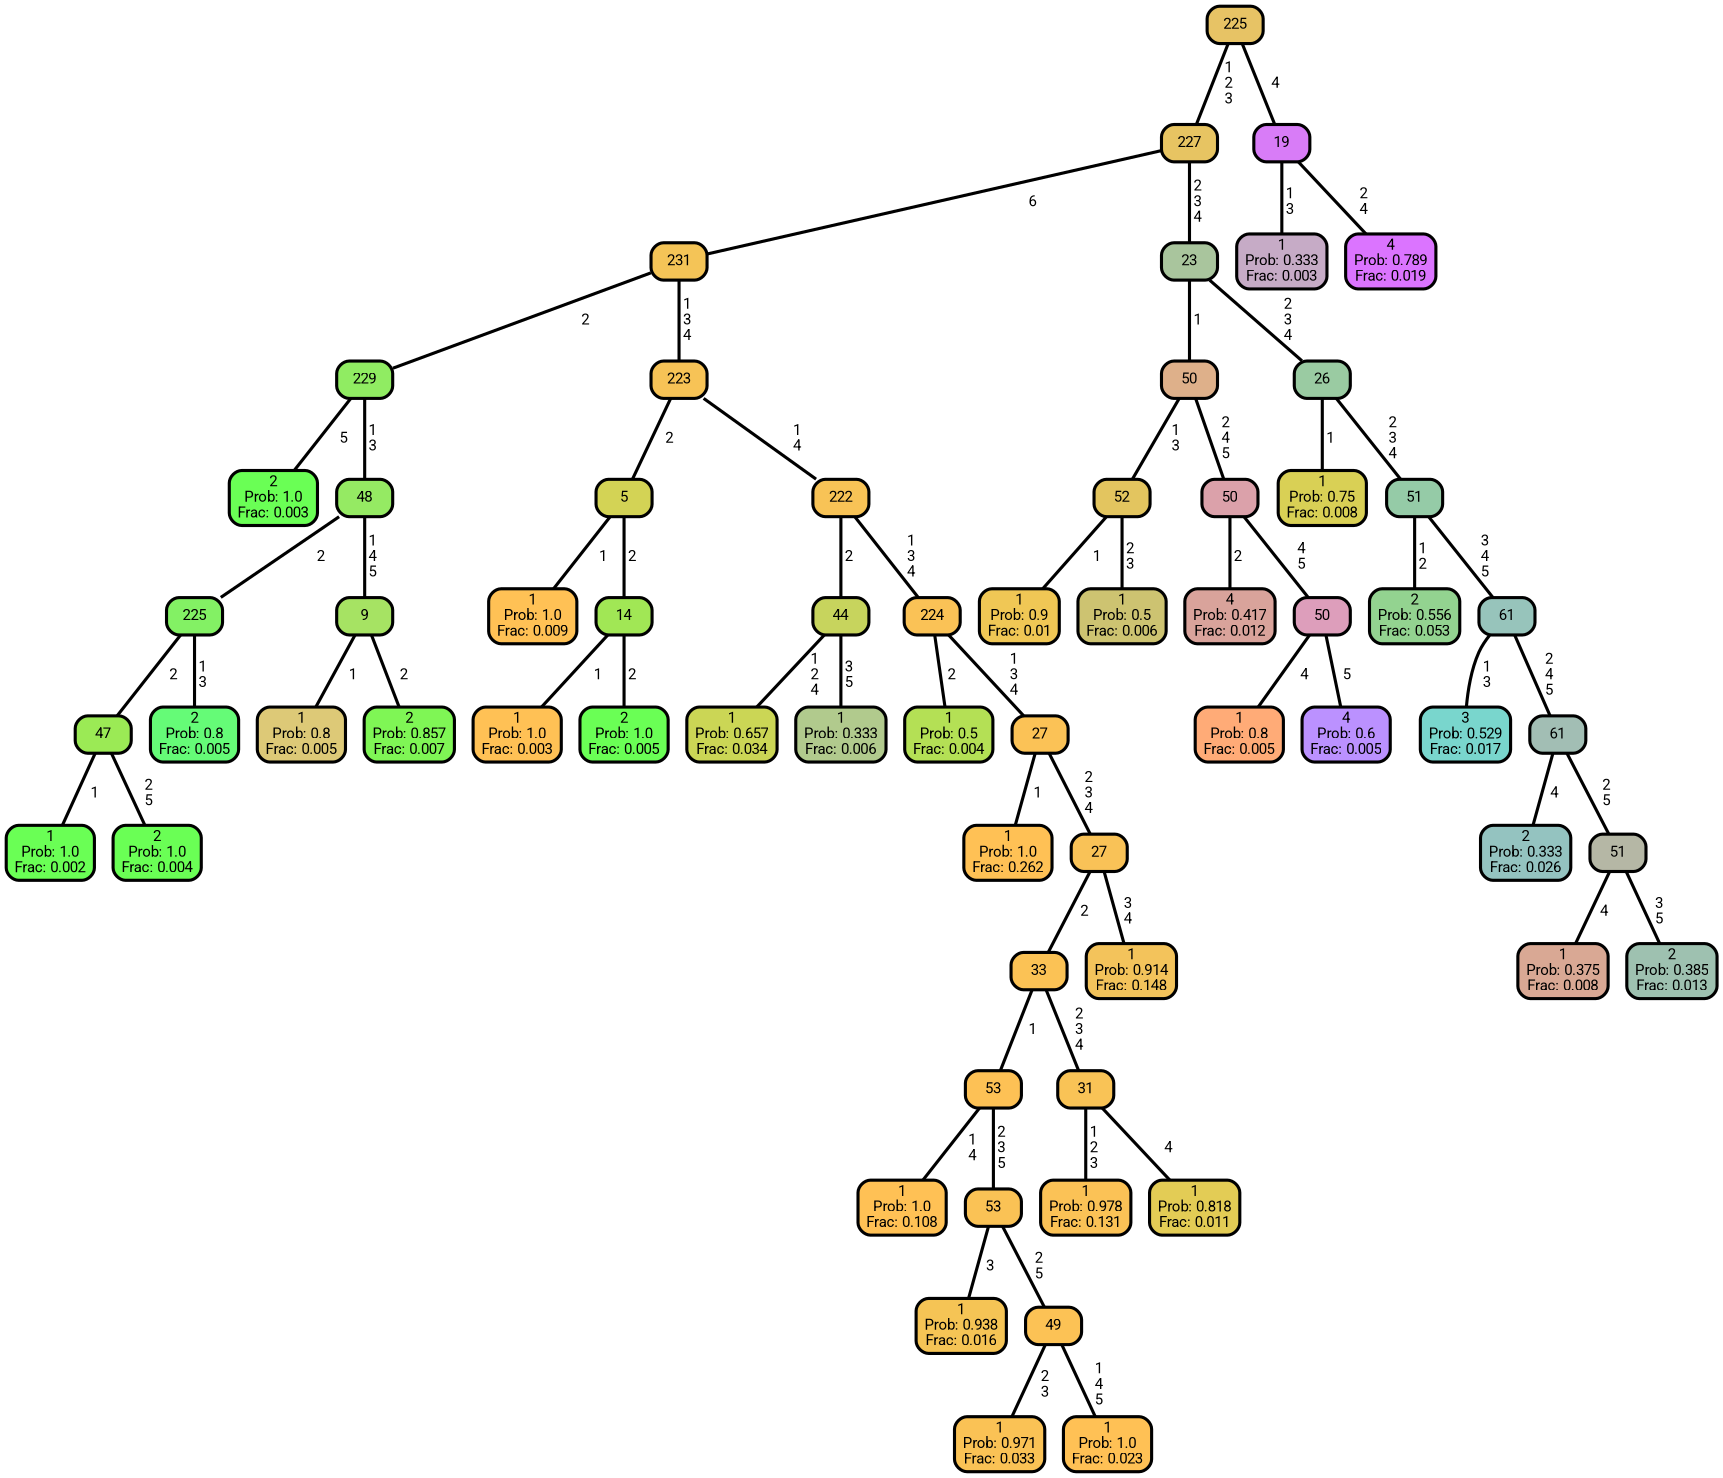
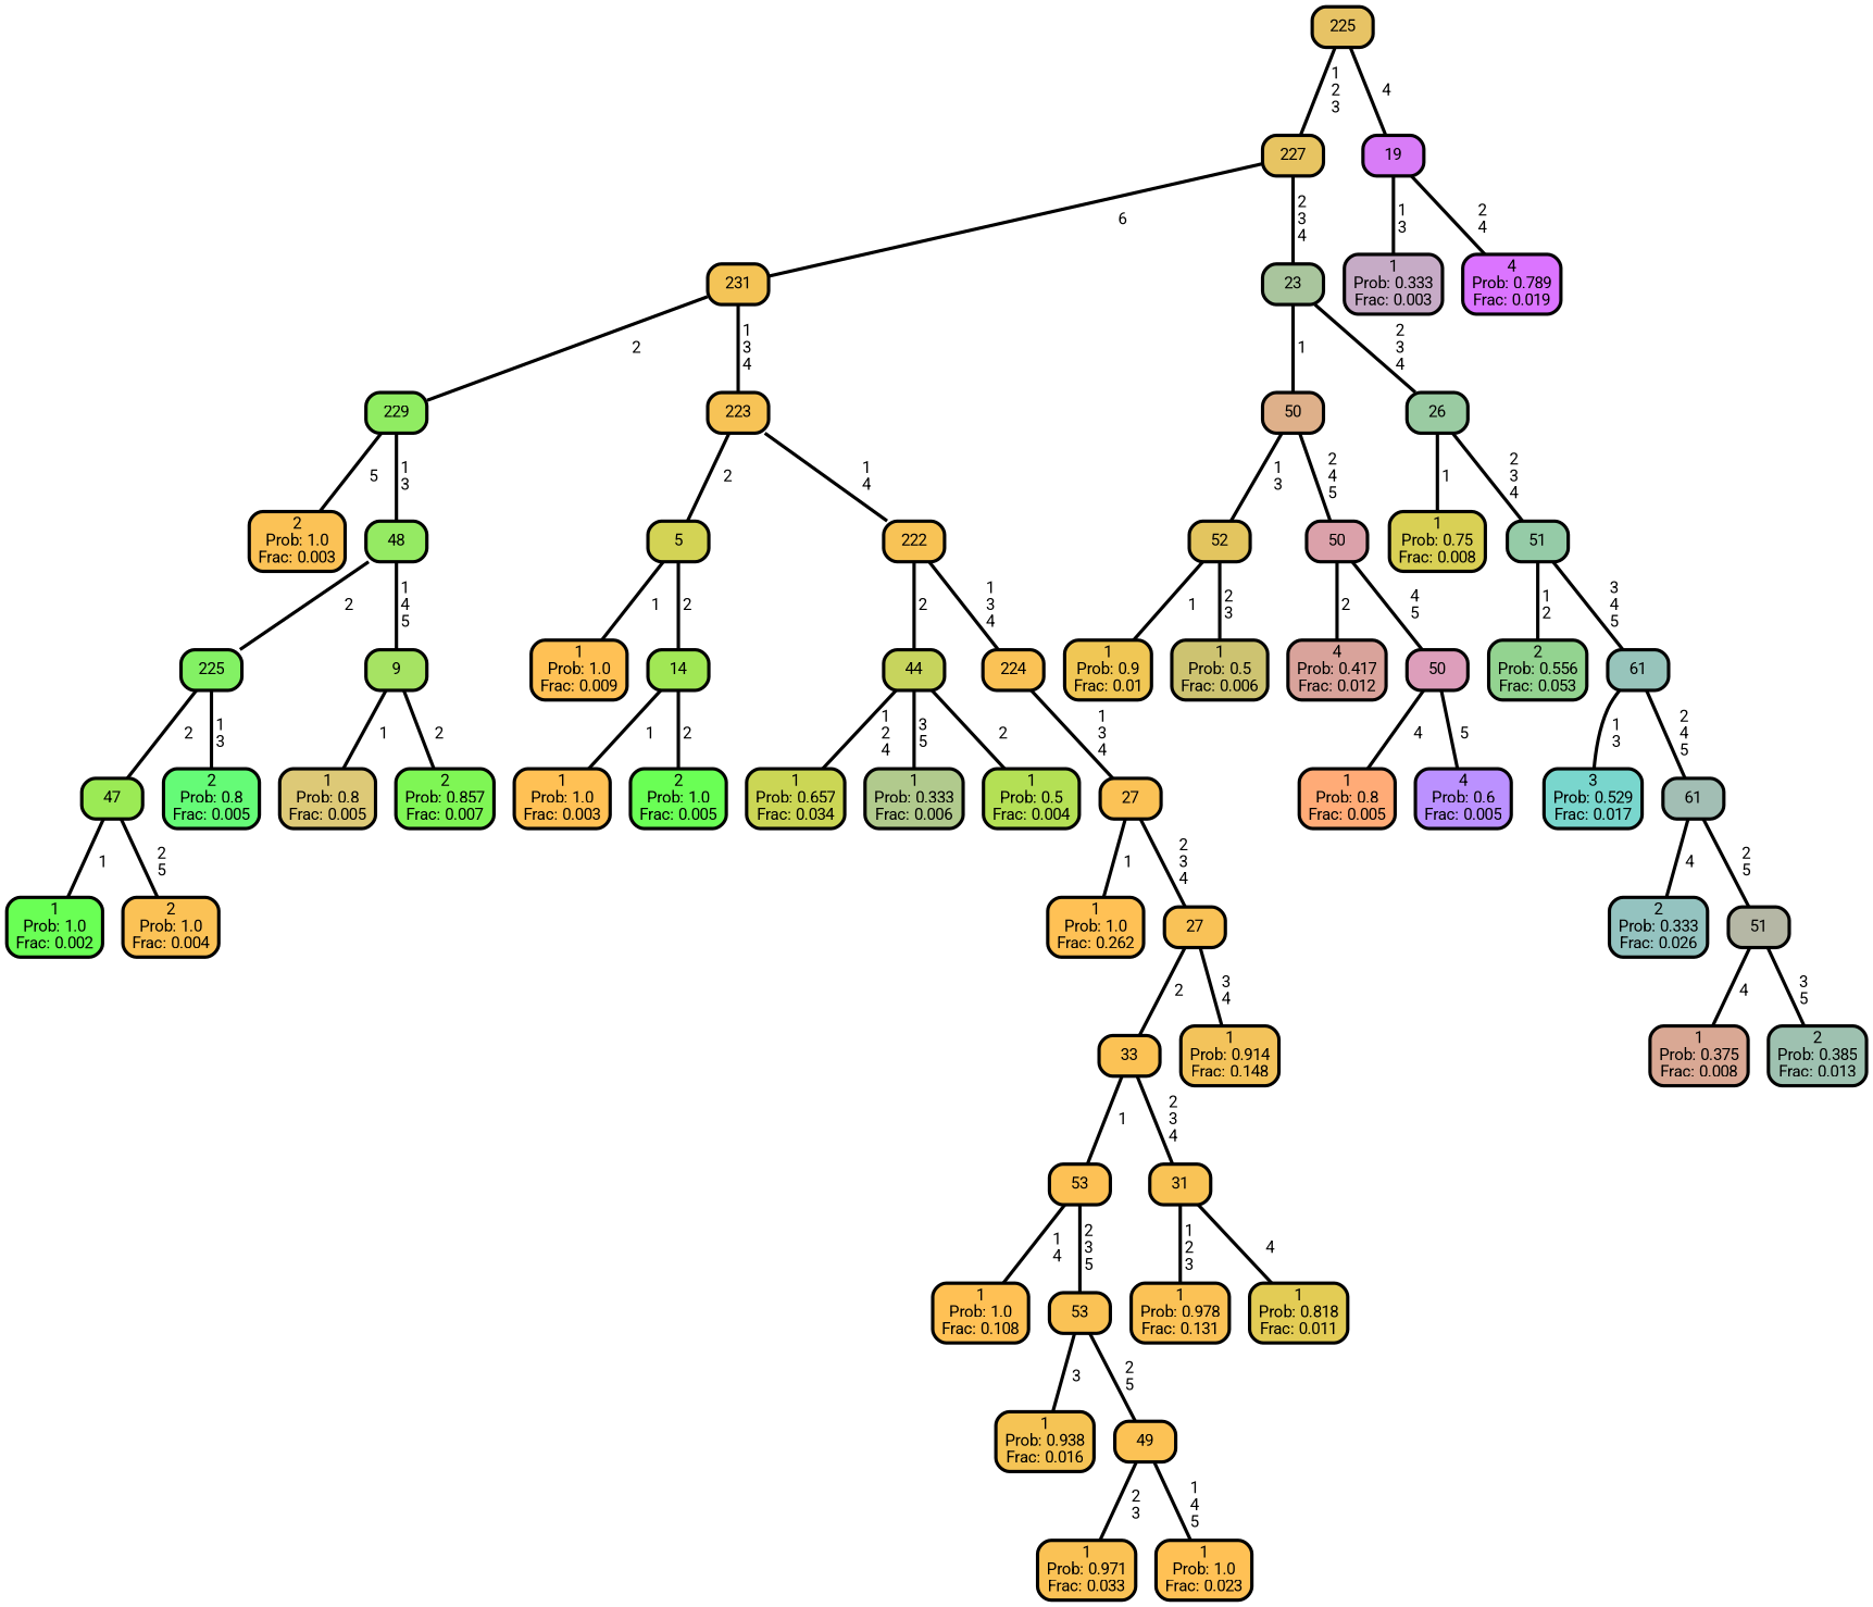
  graph {
    fontname=Roboto
    ranksep="0 equally"
    splines=straight
    node [color=black fillcolor="#ffc155" fontcolor=black fontname=Roboto penwidth=3 shape=box style="filled, rounded"]
    edge [color=black fontname=Roboto penwidth=3]
-   n1 [fillcolor="#6aff55" label="2\nProb: 1.0\nFrac: 0.003"]
+   n1 [fillcolor="#fbc256" label="2\nProb: 1.0\nFrac: 0.003"]
    n2 [fillcolor="#90ec62" label=229]
    n3 [fillcolor="#95ea63" label=48]
    n4 [fillcolor="#83f164" label=225]
    n5 [fillcolor="#a6e363" label=9]
    n6 [fillcolor="#6aff55" label="1\nProb: 1.0\nFrac: 0.002"]
    n7 [fillcolor="#9bea55" label=47]
-   n8 [fillcolor="#6aff55" label="2\nProb: 1.0\nFrac: 0.004"]
+   n8 [fillcolor="#fbc256" label="2\nProb: 1.0\nFrac: 0.004"]
    n9 [fillcolor="#65fb77" label="2\nProb: 0.8\nFrac: 0.005"]
    n10 [fillcolor="#ddc977" label="1\nProb: 0.8\nFrac: 0.005"]
    n11 [fillcolor="#7ff655" label="2\nProb: 0.857\nFrac: 0.007"]
    n12 [fillcolor="#f4c457" label=231]
    n13 [fillcolor="#f7c356" label=223]
    n14 [fillcolor="#d3d355" label=5]
    n15 [fillcolor="#f8c356" label=222]
    n16 [label="1\nProb: 1.0\nFrac: 0.009"]
    n17 [fillcolor="#a1e755" label=14]
    n18 [label="1\nProb: 1.0\nFrac: 0.003"]
    n19 [fillcolor="#6aff55" label="2\nProb: 1.0\nFrac: 0.005"]
    n20 [fillcolor="#c7d45d" label=44]
    n21 [fillcolor="#fac256" label=224]
    n22 [fillcolor="#cbd655" label="1\nProb: 0.657\nFrac: 0.034"]
    n23 [fillcolor="#b1ca8d" label="1\nProb: 0.333\nFrac: 0.006"]
    n24 [fillcolor="#b4e055" label="1\nProb: 0.5\nFrac: 0.004"]
    n25 [fillcolor="#fbc256" label=27]
    n26 [label="1\nProb: 1.0\nFrac: 0.262"]
    n27 [fillcolor="#f9c257" label=27]
    n28 [fillcolor="#fbc255" label=33]
    n29 [fillcolor="#f3c35b" label="1\nProb: 0.914\nFrac: 0.148"]
    n30 [label="1\nProb: 1.0\nFrac: 0.108"]
    n31 [fillcolor="#fdc155" label=53]
    n32 [fillcolor="#fac255" label=53]
    n33 [fillcolor="#f5c455" label="1\nProb: 0.938\nFrac: 0.016"]
    n34 [fillcolor="#fcc255" label=49]
    n35 [fillcolor="#fac255" label="1\nProb: 0.971\nFrac: 0.033"]
    n36 [label="1\nProb: 1.0\nFrac: 0.023"]
    n37 [fillcolor="#f9c356" label=31]
    n38 [fillcolor="#fbc256" label="1\nProb: 0.978\nFrac: 0.131"]
    n39 [fillcolor="#e3cc55" label="1\nProb: 0.818\nFrac: 0.011"]
    n40 [fillcolor="#e7c462" label=227]
    n41 [fillcolor="#a9c59d" label=23]
    n42 [fillcolor="#deb08a" label=50]
    n43 [fillcolor="#9acba2" label=26]
    n44 [fillcolor="#f0c755" label="1\nProb: 0.9\nFrac: 0.01"]
    n45 [fillcolor="#e3c55f" label=52]
    n46 [fillcolor="#cdc371" label="1\nProb: 0.5\nFrac: 0.006"]
    n47 [fillcolor="#dba1aa" label=50]
    n48 [fillcolor="#d9a39b" label="4\nProb: 0.417\nFrac: 0.012"]
    n49 [fillcolor="#dd9ebb" label=50]
    n50 [fillcolor="#ffab77" label="1\nProb: 0.8\nFrac: 0.005"]
    n51 [fillcolor="#bb91ff" label="4\nProb: 0.6\nFrac: 0.005"]
    n52 [fillcolor="#d9d055" label="1\nProb: 0.75\nFrac: 0.008"]
    n53 [fillcolor="#95cba7" label=51]
    n54 [fillcolor="#93d390" label="2\nProb: 0.556\nFrac: 0.053"]
    n55 [fillcolor="#97c4bb" label=61]
    n56 [fillcolor="#79d6cd" label="3\nProb: 0.529\nFrac: 0.017"]
    n57 [fillcolor="#a2beb4" label=61]
    n58 [fillcolor="#94c3c0" label="2\nProb: 0.333\nFrac: 0.026"]
    n59 [fillcolor="#b5b7a5" label=51]
    n60 [fillcolor="#d9a894" label="1\nProb: 0.375\nFrac: 0.008"]
    n61 [fillcolor="#9ec1b0" label="2\nProb: 0.385\nFrac: 0.013"]
    n62 [fillcolor="#e7c365" label=225]
    n63 [fillcolor="#d87cf7" label=19]
    n64 [fillcolor="#c6abc6" label="1\nProb: 0.333\nFrac: 0.003"]
    n65 [fillcolor="#db74ff" label="4\nProb: 0.789\nFrac: 0.019"]
    subgraph sub_1 {
      rank=same
    }
    n2 -- n1 [label=" 5"]
    n2 -- n3 [label=" 1\n 3"]
    n3 -- n4 [label=" 2"]
    n3 -- n5 [label=" 1\n 4\n 5"]
    n4 -- n7 [label=" 2"]
    n4 -- n9 [label=" 1\n 3"]
    n5 -- n10 [label=" 1"]
    n5 -- n11 [label=" 2"]
    n7 -- n6 [label=" 1"]
    n7 -- n8 [label=" 2\n 5"]
    n12 -- n2 [label=" 2"]
    n12 -- n13 [label=" 1\n 3\n 4"]
    n13 -- n14 [label=" 2"]
    n13 -- n15 [label=" 1\n 4"]
    n14 -- n16 [label=" 1"]
    n14 -- n17 [label=" 2"]
    n15 -- n20 [label=" 2"]
    n15 -- n21 [label=" 1\n 3\n 4"]
    n17 -- n18 [label=" 1"]
    n17 -- n19 [label=" 2"]
    n20 -- n22 [label=" 1\n 2\n 4"]
    n20 -- n23 [label=" 3\n 5"]
-   n21 -- n24 [label=" 2"]
+   n20 -- n24 [label=" 2"]
    n21 -- n25 [label=" 1\n 3\n 4"]
    n25 -- n26 [label=" 1"]
    n25 -- n27 [label=" 2\n 3\n 4"]
    n27 -- n28 [label=" 2"]
    n27 -- n29 [label=" 3\n 4"]
    n28 -- n31 [label=" 1"]
    n28 -- n37 [label=" 2\n 3\n 4"]
    n31 -- n30 [label=" 1\n 4"]
    n31 -- n32 [label=" 2\n 3\n 5"]
    n32 -- n33 [label=" 3"]
    n32 -- n34 [label=" 2\n 5"]
    n34 -- n35 [label=" 2\n 3"]
    n34 -- n36 [label=" 1\n 4\n 5"]
    n37 -- n38 [label=" 1\n 2\n 3"]
    n37 -- n39 [label=" 4"]
    n40 -- n12 [label=" 6"]
    n40 -- n41 [label=" 2\n 3\n 4"]
    n41 -- n42 [label=" 1"]
    n41 -- n43 [label=" 2\n 3\n 4"]
    n42 -- n45 [label=" 1\n 3"]
    n42 -- n47 [label=" 2\n 4\n 5"]
    n43 -- n52 [label=" 1"]
    n43 -- n53 [label=" 2\n 3\n 4"]
    n45 -- n44 [label=" 1"]
    n45 -- n46 [label=" 2\n 3"]
    n47 -- n48 [label=" 2"]
    n47 -- n49 [label=" 4\n 5"]
    n49 -- n50 [label=" 4"]
    n49 -- n51 [label=" 5"]
    n53 -- n54 [label=" 1\n 2"]
    n53 -- n55 [label=" 3\n 4\n 5"]
    n55 -- n56 [label=" 1\n 3"]
    n55 -- n57 [label=" 2\n 4\n 5"]
    n57 -- n58 [label=" 4"]
    n57 -- n59 [label=" 2\n 5"]
    n59 -- n60 [label=" 4"]
    n59 -- n61 [label=" 3\n 5"]
    n62 -- n40 [label=" 1\n 2\n 3"]
    n62 -- n63 [label=" 4"]
    n63 -- n64 [label=" 1\n 3"]
    n63 -- n65 [label=" 2\n 4"]
  }
